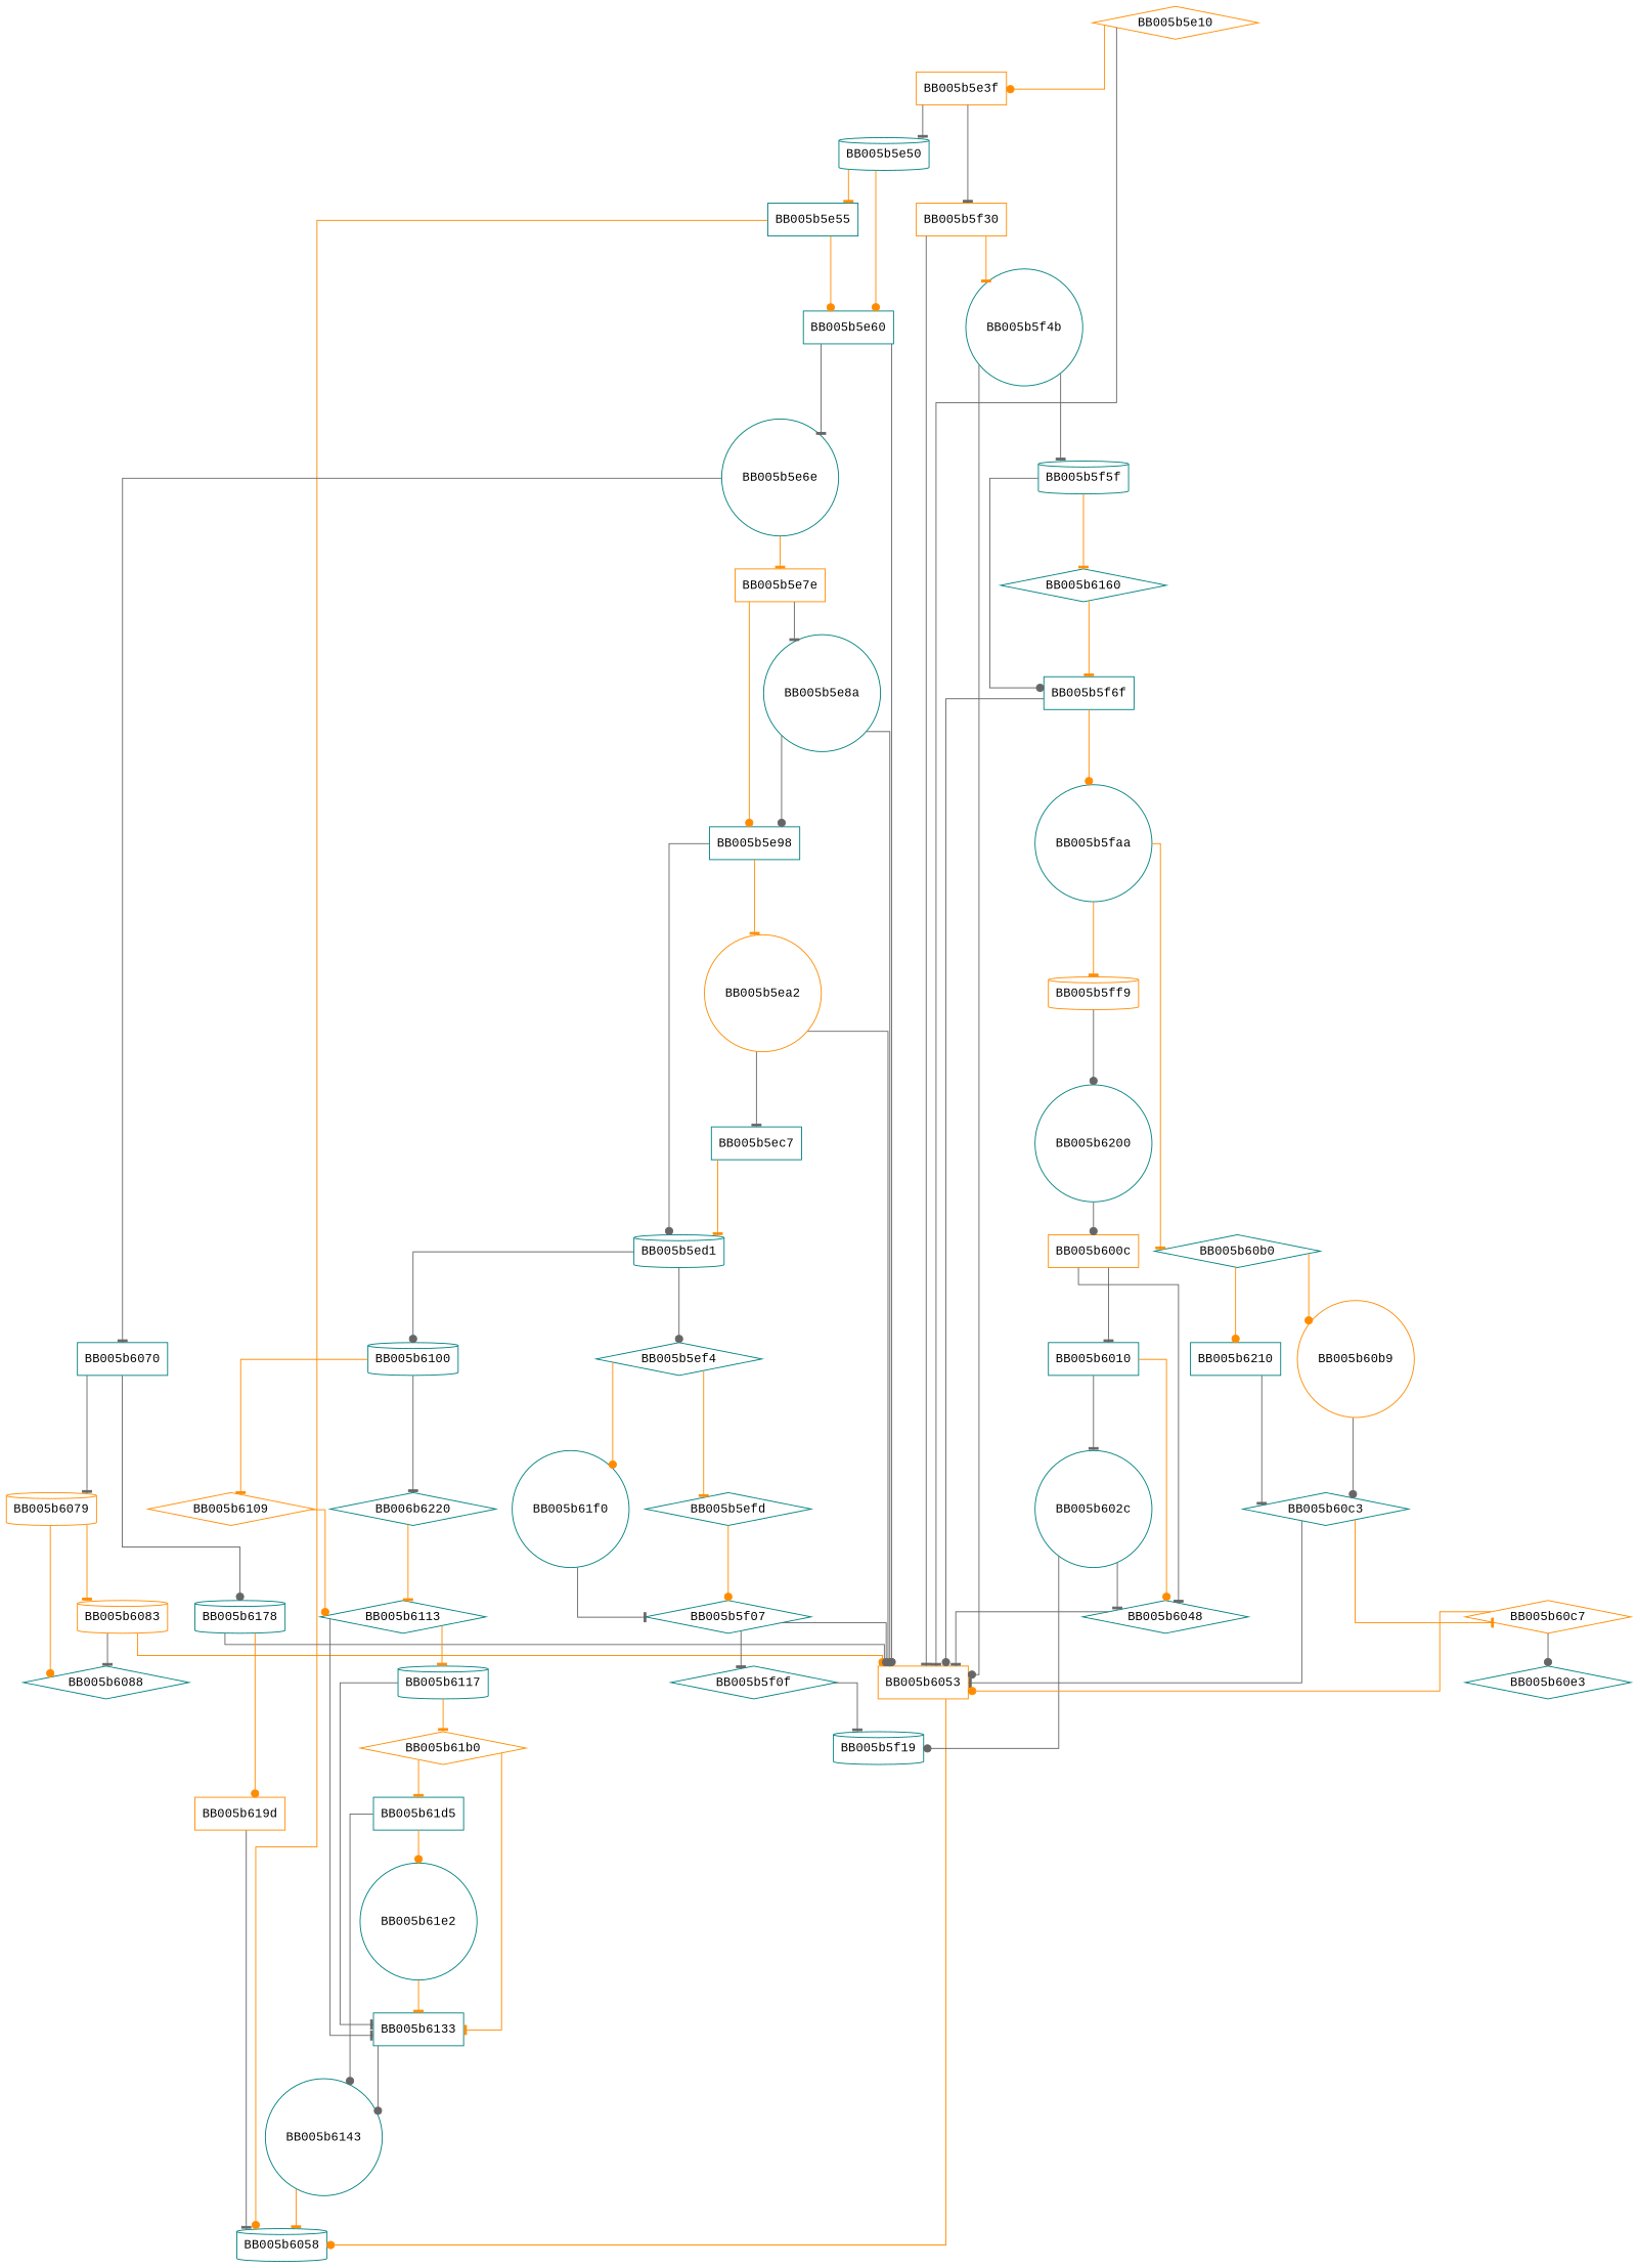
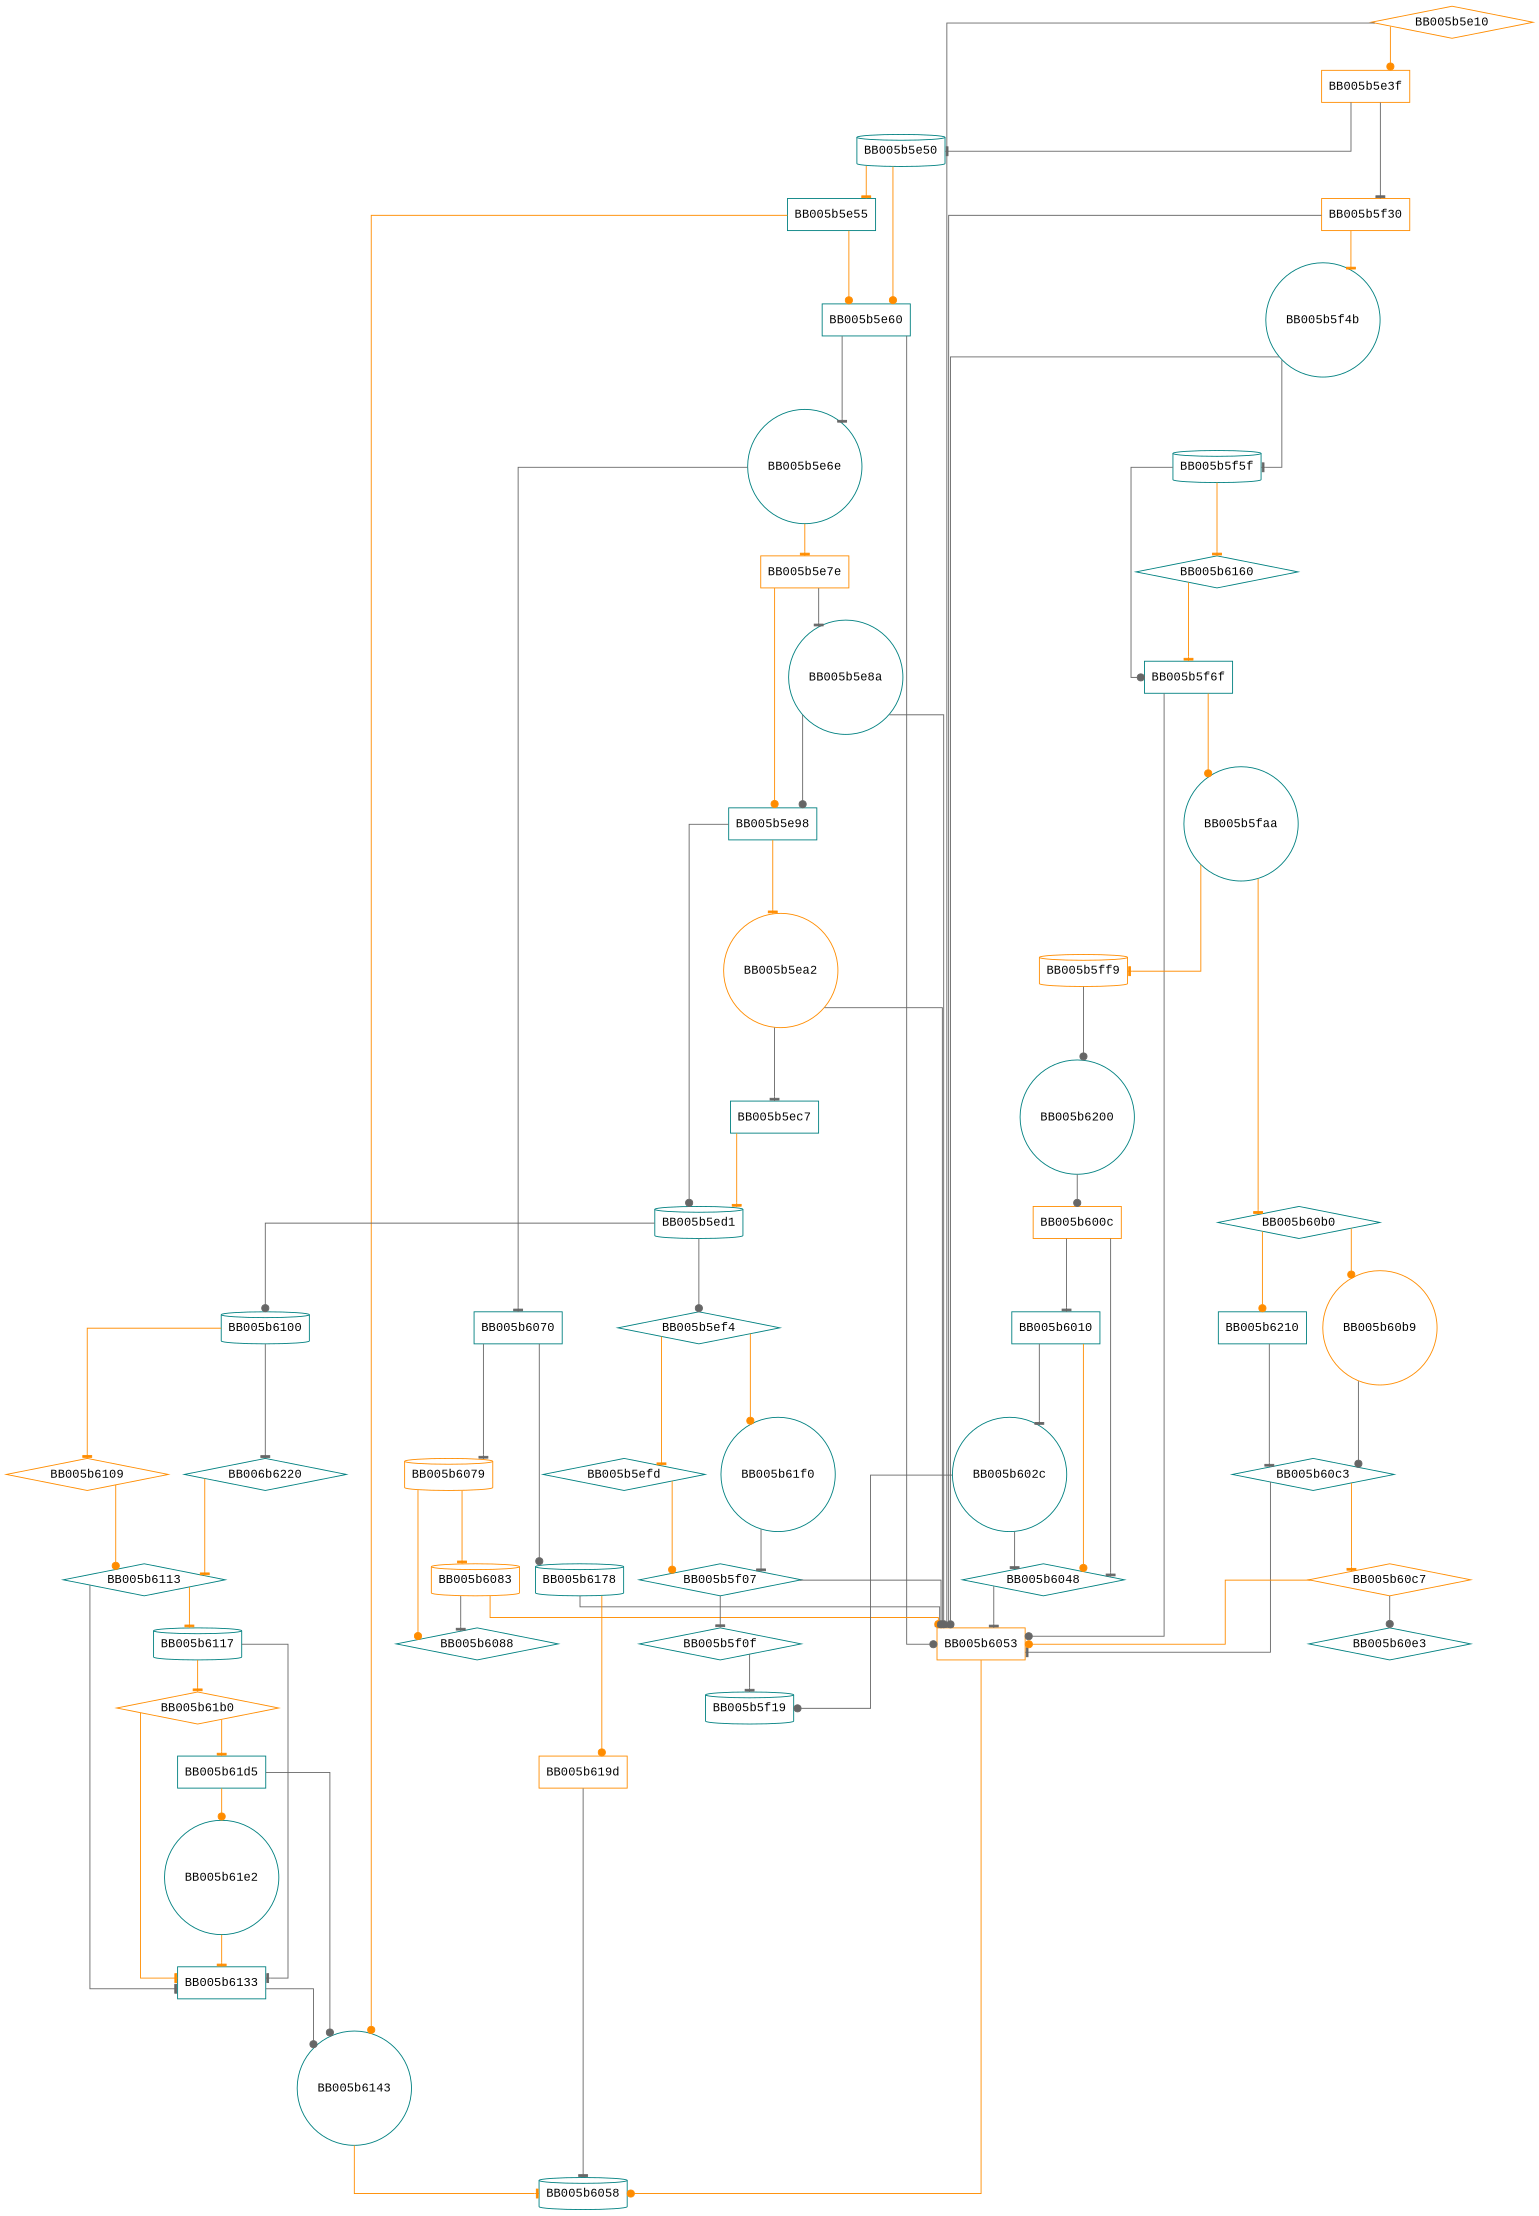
  digraph {
    fontname="Liberation Mono"
    splines=ortho
    node [color=teal fontname="Liberation Mono" shape=diamond]
    edge [arrowhead=tee color=gray40 fontname="Liberation Mono"]
    BB005b5e10 [color=darkorange]
    BB005b6053 [color=darkorange shape=box]
    BB005b5e3f [color=darkorange shape=box]
    BB005b6058 [shape=cylinder]
    BB005b5f30 [color=darkorange shape=box]
    BB005b5e50 [shape=cylinder]
    BB005b5f4b [shape=circle]
    BB005b5e60 [shape=box]
    BB005b5e55 [shape=box]
    BB005b5f5f [shape=cylinder]
    BB005b5e6e [shape=circle]
    BB005b6070 [shape=box]
    BB005b5e7e [color=darkorange shape=box]
    BB005b6178 [shape=cylinder]
    BB005b6079 [color=darkorange shape=cylinder]
    BB005b5e98 [shape=box]
    BB005b5e8a [shape=circle]
    BB005b619d [color=darkorange shape=box]
    BB005b6088
    BB005b6083 [color=darkorange shape=cylinder]
    BB005b5ed1 [shape=cylinder]
    BB005b5ea2 [color=darkorange shape=circle]
    BB005b6100 [shape=cylinder]
    BB005b5ef4
    BB005b5ec7 [shape=box]
    n26 [label=BB006b6220]
    BB005b6109 [color=darkorange]
    BB005b61f0 [shape=circle]
    BB005b5efd
    BB005b6113
    BB005b5f07
    BB005b5f0f
    BB005b5f19 [shape=cylinder]
    BB005b6160
    BB005b5f6f [shape=box]
    BB005b5faa [shape=circle]
    BB005b60b0
    BB005b5ff9 [color=darkorange shape=cylinder]
    BB005b6210 [shape=box]
    BB005b60b9 [color=darkorange shape=circle]
    BB005b6200 [shape=circle]
    BB005b60c3
    BB005b600c [color=darkorange shape=box]
    BB005b6048
    BB005b6010 [shape=box]
    BB005b602c [shape=circle]
    BB005b60c7 [color=darkorange]
    BB005b60e3
    BB005b6133 [shape=box]
    BB005b6117 [shape=cylinder]
    BB005b6143 [shape=circle]
    BB005b61b0 [color=darkorange]
    BB005b61d5 [shape=box]
    BB005b61e2 [shape=circle]
    BB005b5e10 -> BB005b6053
    BB005b5e10 -> BB005b5e3f [arrowhead=dot color=darkorange]
    BB005b6053 -> BB005b6058 [arrowhead=dot color=darkorange]
    BB005b5e3f -> BB005b5f30
    BB005b5e3f -> BB005b5e50
    BB005b5f30 -> BB005b6053
    BB005b5f30 -> BB005b5f4b [color=darkorange]
    BB005b5e50 -> BB005b5e60 [arrowhead=dot color=darkorange]
    BB005b5e50 -> BB005b5e55 [color=darkorange]
    BB005b5f4b -> BB005b6053 [arrowhead=dot]
    BB005b5f4b -> BB005b5f5f
    BB005b5e60 -> BB005b6053 [arrowhead=dot]
    BB005b5e60 -> BB005b5e6e
-   BB005b5e55 -> BB005b6058 [arrowhead=dot color=darkorange]
+   BB005b5e55 -> BB005b6143 [arrowhead=dot color=darkorange]
    BB005b5e55 -> BB005b5e60 [arrowhead=dot color=darkorange]
    BB005b5f5f -> BB005b6160 [color=darkorange]
    BB005b5f5f -> BB005b5f6f [arrowhead=dot]
    BB005b5e6e -> BB005b6070
    BB005b5e6e -> BB005b5e7e [color=darkorange]
    BB005b6070 -> BB005b6178 [arrowhead=dot]
    BB005b6070 -> BB005b6079
    BB005b5e7e -> BB005b5e98 [arrowhead=dot color=darkorange]
    BB005b5e7e -> BB005b5e8a
    BB005b6178 -> BB005b6053
    BB005b6178 -> BB005b619d [arrowhead=dot color=darkorange]
    BB005b6079 -> BB005b6088 [arrowhead=dot color=darkorange]
    BB005b6079 -> BB005b6083 [color=darkorange]
    BB005b5e98 -> BB005b5ed1 [arrowhead=dot]
    BB005b5e98 -> BB005b5ea2 [color=darkorange]
    BB005b5e8a -> BB005b6053 [arrowhead=dot]
    BB005b5e8a -> BB005b5e98 [arrowhead=dot]
    BB005b619d -> BB005b6058
    BB005b6083 -> BB005b6053 [arrowhead=dot color=darkorange]
    BB005b6083 -> BB005b6088
    BB005b5ed1 -> BB005b6100 [arrowhead=dot]
    BB005b5ed1 -> BB005b5ef4 [arrowhead=dot]
    BB005b5ea2 -> BB005b6053
    BB005b5ea2 -> BB005b5ec7
    BB005b6100 -> n26
    BB005b6100 -> BB005b6109 [color=darkorange]
    BB005b5ef4 -> BB005b61f0 [arrowhead=dot color=darkorange]
    BB005b5ef4 -> BB005b5efd [color=darkorange]
    BB005b5ec7 -> BB005b5ed1 [color=darkorange]
    n26 -> BB005b6113 [color=darkorange]
    BB005b6109 -> BB005b6113 [arrowhead=dot color=darkorange]
    BB005b61f0 -> BB005b5f07
    BB005b5efd -> BB005b5f07 [arrowhead=dot color=darkorange]
    BB005b6113 -> BB005b6133
    BB005b6113 -> BB005b6117 [color=darkorange]
    BB005b5f07 -> BB005b6053 [arrowhead=dot]
    BB005b5f07 -> BB005b5f0f
    BB005b5f0f -> BB005b5f19
    BB005b6160 -> BB005b5f6f [color=darkorange]
    BB005b5f6f -> BB005b6053 [arrowhead=dot]
    BB005b5f6f -> BB005b5faa [arrowhead=dot color=darkorange]
    BB005b5faa -> BB005b60b0 [color=darkorange]
    BB005b5faa -> BB005b5ff9 [color=darkorange]
    BB005b60b0 -> BB005b6210 [arrowhead=dot color=darkorange]
    BB005b60b0 -> BB005b60b9 [arrowhead=dot color=darkorange]
    BB005b5ff9 -> BB005b6200 [arrowhead=dot]
    BB005b6210 -> BB005b60c3
    BB005b60b9 -> BB005b60c3 [arrowhead=dot]
    BB005b6200 -> BB005b600c [arrowhead=dot]
    BB005b60c3 -> BB005b6053
    BB005b60c3 -> BB005b60c7 [color=darkorange]
    BB005b600c -> BB005b6048
    BB005b600c -> BB005b6010
    BB005b6048 -> BB005b6053
    BB005b6010 -> BB005b6048 [arrowhead=dot color=darkorange]
    BB005b6010 -> BB005b602c
    BB005b602c -> BB005b5f19 [arrowhead=dot]
    BB005b602c -> BB005b6048
    BB005b60c7 -> BB005b6053 [arrowhead=dot color=darkorange]
    BB005b60c7 -> BB005b60e3 [arrowhead=dot]
    BB005b6133 -> BB005b6143 [arrowhead=dot]
    BB005b6117 -> BB005b6133
    BB005b6117 -> BB005b61b0 [color=darkorange]
    BB005b6143 -> BB005b6058 [color=darkorange]
    BB005b61b0 -> BB005b6133 [color=darkorange]
    BB005b61b0 -> BB005b61d5 [color=darkorange]
    BB005b61d5 -> BB005b6143 [arrowhead=dot]
    BB005b61d5 -> BB005b61e2 [arrowhead=dot color=darkorange]
    BB005b61e2 -> BB005b6133 [color=darkorange]
  }
